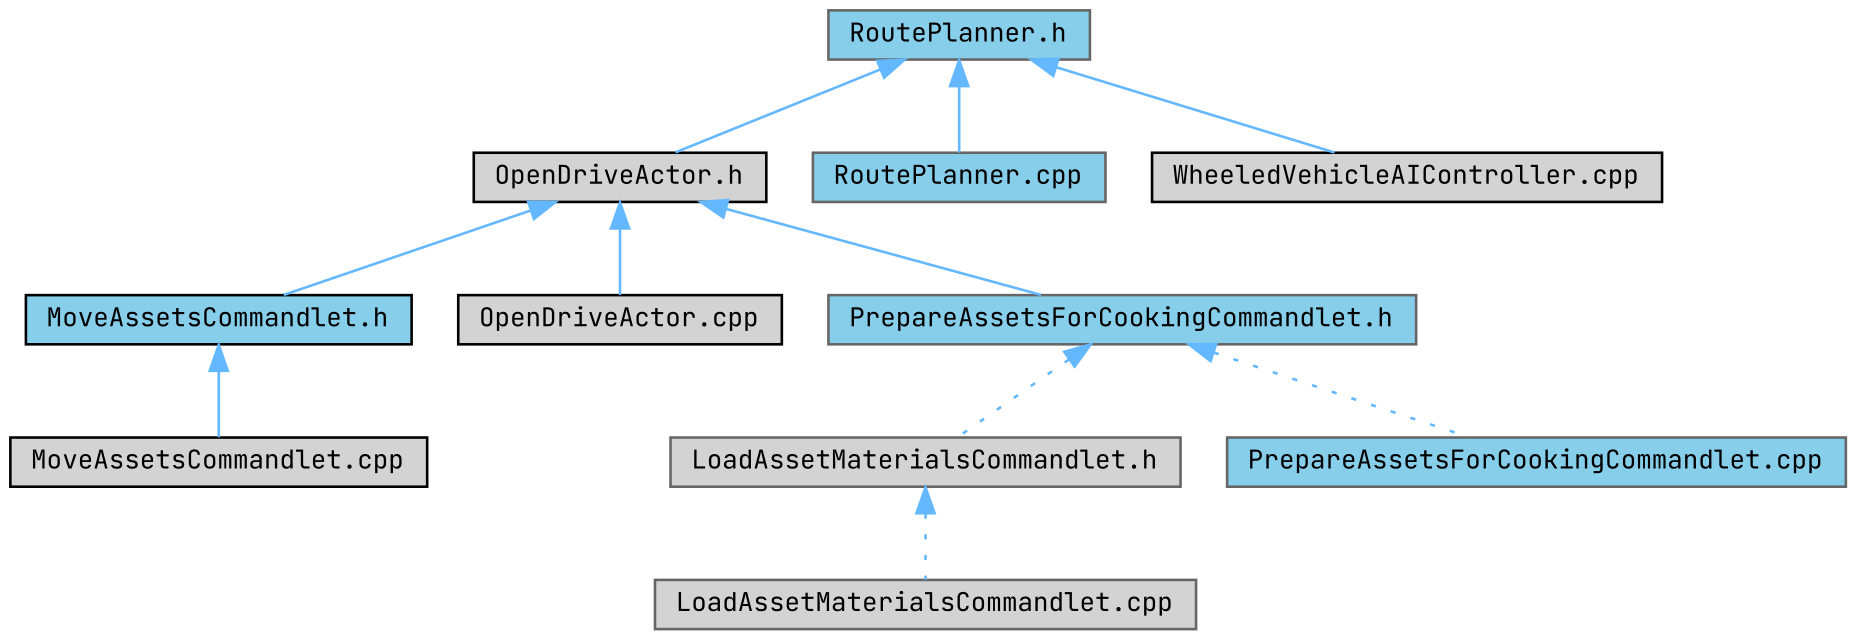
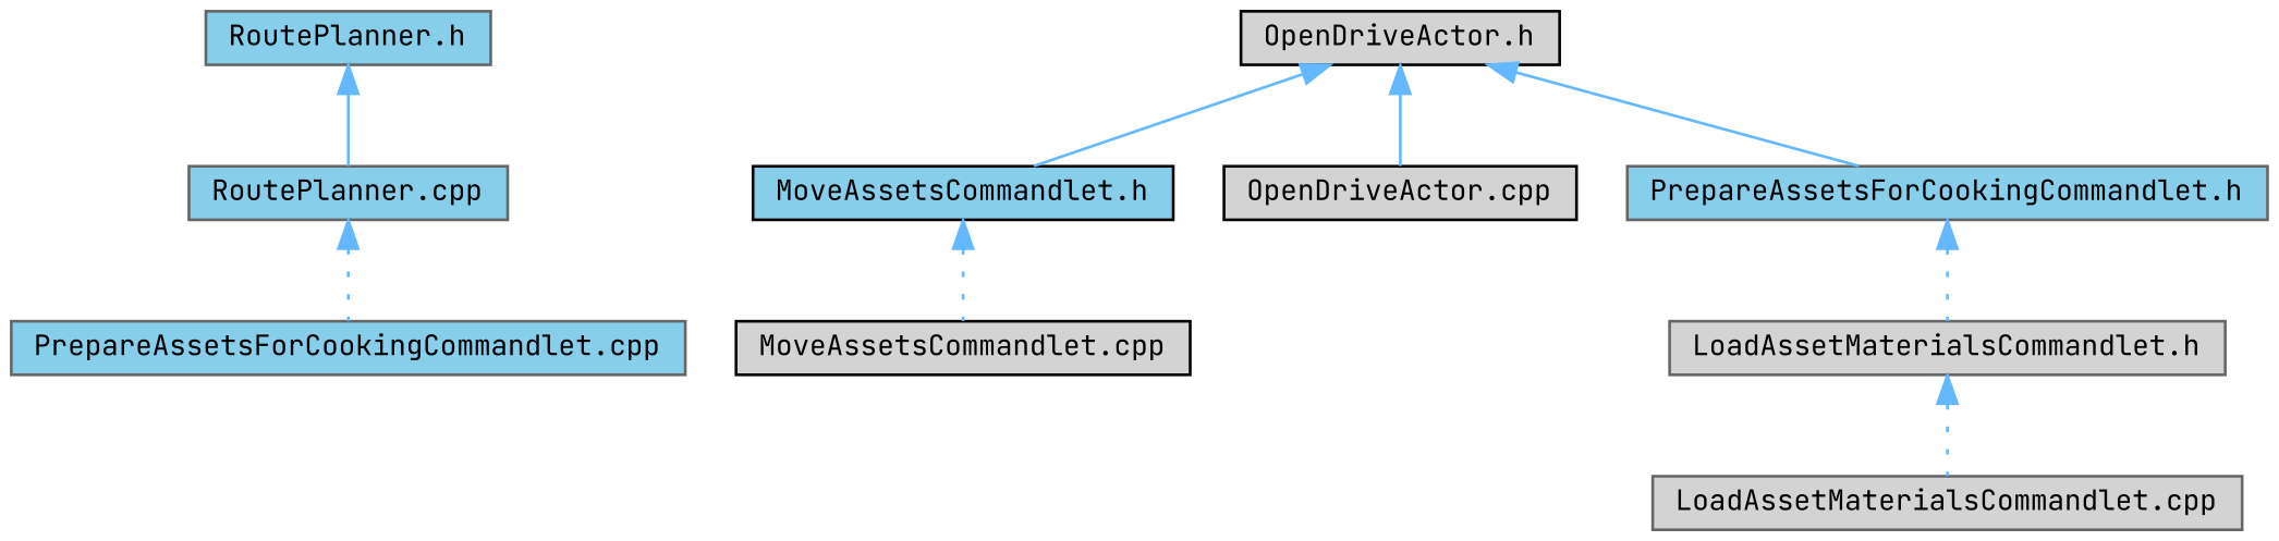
  digraph {
    fontname="JetBrains Mono"
    node [color=gray40 fillcolor=lightgrey fontname="JetBrains Mono" fontsize=10 shape=box style=filled]
    edge [color=steelblue1 dir=back fontname="JetBrains Mono" fontsize=10 labelfontname=Helvetica labelfontsize=10 style=solid]
    n1 [fillcolor=skyblue fontcolor=black height=0.2 label="RoutePlanner.h" width=0.4]
    n2 [color=black height=0.2 label="OpenDriveActor.h" width=0.4]
    n3 [fillcolor=skyblue height=0.2 label="RoutePlanner.cpp" width=0.4]
-   n4 [color=black height=0.2 label="WheeledVehicleAIController.cpp" width=0.4]
    n5 [color=black fillcolor=skyblue height=0.2 label="MoveAssetsCommandlet.h" width=0.4]
    n6 [color=black height=0.2 label="OpenDriveActor.cpp" width=0.4]
    n7 [fillcolor=skyblue height=0.2 label="PrepareAssetsForCookingCommandlet.h" width=0.4]
    n8 [color=black height=0.2 label="MoveAssetsCommandlet.cpp" width=0.4]
    n9 [height=0.2 label="LoadAssetMaterialsCommandlet.h" width=0.4]
    n10 [fillcolor=skyblue height=0.2 label="PrepareAssetsForCookingCommandlet.cpp" width=0.4]
    n11 [height=0.2 label="LoadAssetMaterialsCommandlet.cpp" width=0.4]
-   n1 -> n2
    n1 -> n3
-   n1 -> n4
    n2 -> n5
    n2 -> n6
    n2 -> n7
-   n5 -> n8
+   n5 -> n8 [style=dotted]
    n7 -> n9 [style=dotted]
-   n7 -> n10 [style=dotted]
+   n3 -> n10 [style=dotted]
    n9 -> n11 [style=dotted]
  }
